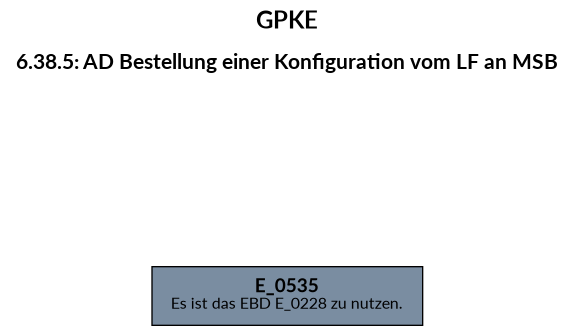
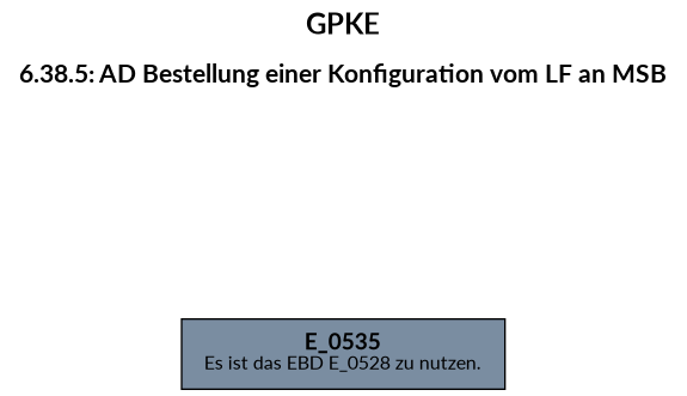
  digraph {
    concentrate=true
    label=<<B><FONT POINT-SIZE="18">GPKE</FONT></B><BR/><BR/><B><FONT POINT-SIZE="16">6.38.5: AD Bestellung einer Konfiguration vom LF an MSB</FONT></B><BR/><BR/><BR/><BR/>>
    labelloc=t
    pack=true
    packmode=array
    rankdir=TB
    fontname=Lato
-   n1 [fillcolor="#7a8da1" label=<<B>E_0535</B><BR align="center"/><FONT point-size="12">Es ist das EBD E_0228 zu nutzen.</FONT><BR align="center"/>> margin="0.2,0.12" shape=box style=filled fontname=Lato]
+   n1 [fillcolor="#7a8da1" label=<<B>E_0535</B><BR align="center"/><FONT point-size="12">Es ist das EBD E_0528 zu nutzen.</FONT><BR align="center"/>> margin="0.2,0.12" shape=box style=filled fontname=Lato]
  }
